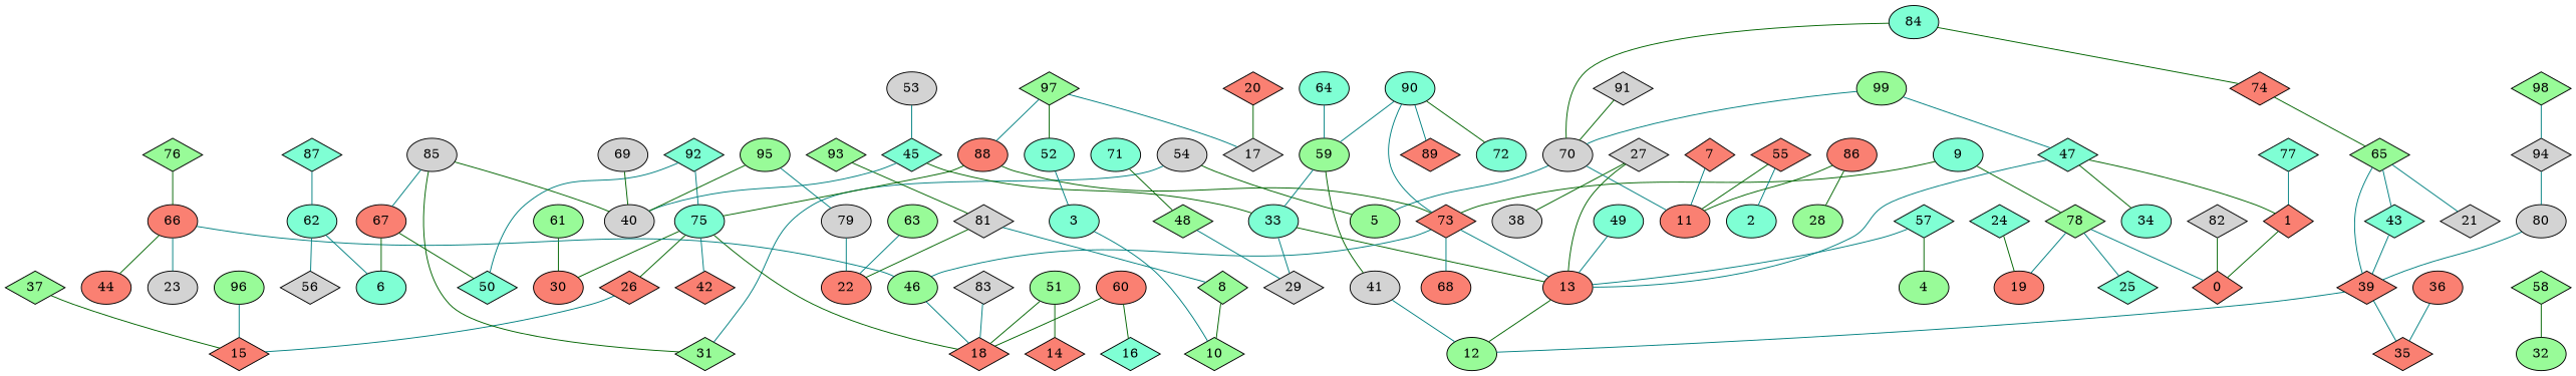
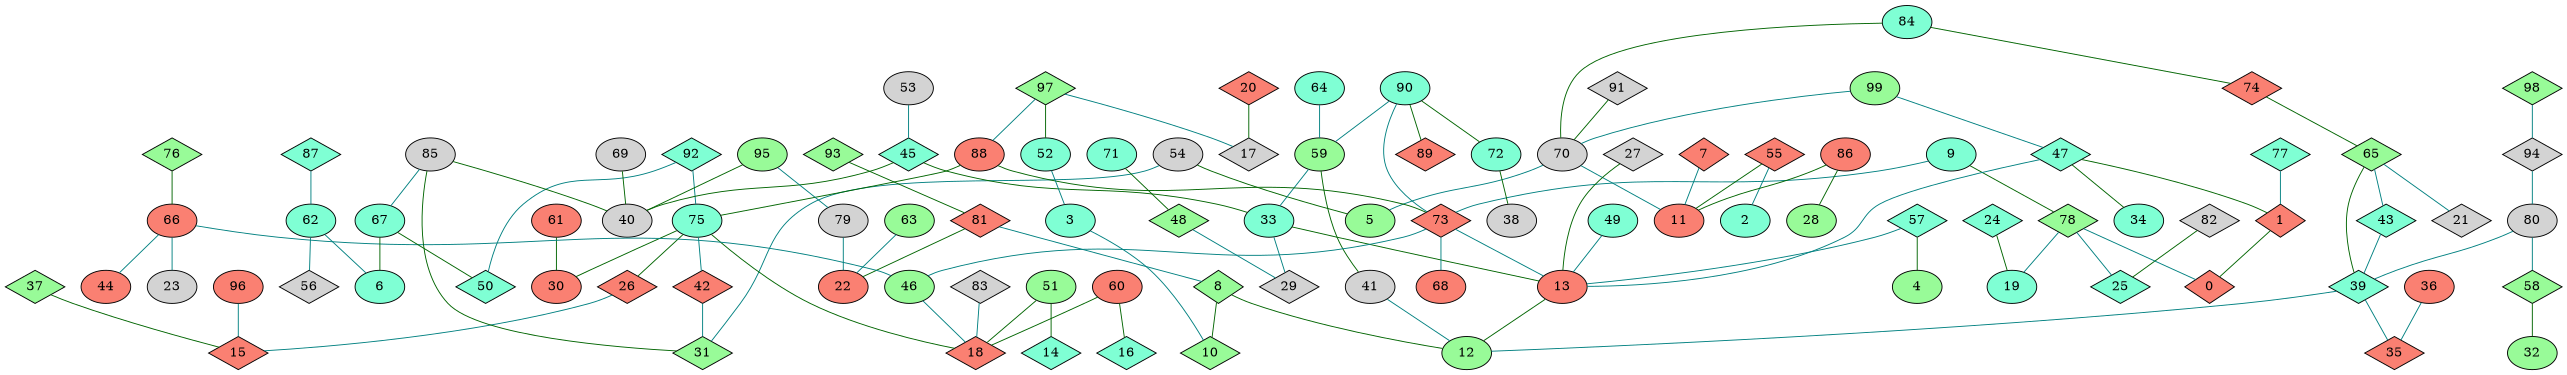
  digraph {
    node [fillcolor=aquamarine shape=ellipse style=filled]
    edge [color=teal dir=none]
    54 [fillcolor=lightgrey]
    31 [fillcolor=palegreen shape=diamond]
    5 [fillcolor=palegreen]
    91 [fillcolor=lightgrey shape=diamond]
    70 [fillcolor=lightgrey]
    11 [fillcolor=salmon]
    64
    59 [fillcolor=palegreen]
    41 [fillcolor=lightgrey]
    33
    98 [fillcolor=palegreen shape=diamond]
    94 [fillcolor=lightgrey shape=diamond]
    80 [fillcolor=lightgrey]
    87 [shape=diamond]
    62
    56 [fillcolor=lightgrey shape=diamond]
    6
    77 [shape=diamond]
    1 [fillcolor=salmon shape=diamond]
    0 [fillcolor=salmon shape=diamond]
    92 [shape=diamond]
    50 [shape=diamond]
    75
    24 [shape=diamond]
-   19 [fillcolor=salmon]
+   19
    49
    13 [fillcolor=salmon]
    12 [fillcolor=palegreen]
    93 [fillcolor=palegreen shape=diamond]
-   81 [fillcolor=lightgrey shape=diamond]
+   81 [fillcolor=salmon shape=diamond]
    22 [fillcolor=salmon]
    8 [fillcolor=palegreen shape=diamond]
-   61 [fillcolor=palegreen]
+   61 [fillcolor=salmon]
    30 [fillcolor=salmon]
    82 [fillcolor=lightgrey shape=diamond]
    53 [fillcolor=lightgrey]
    45 [shape=diamond]
    40 [fillcolor=lightgrey]
    26 [fillcolor=salmon shape=diamond]
    15 [fillcolor=salmon shape=diamond]
    51 [fillcolor=palegreen]
-   14 [fillcolor=salmon shape=diamond]
+   14 [shape=diamond]
    18 [fillcolor=salmon shape=diamond]
    76 [fillcolor=palegreen shape=diamond]
    66 [fillcolor=salmon]
    46 [fillcolor=palegreen]
    23 [fillcolor=lightgrey]
    44 [fillcolor=salmon]
    78 [fillcolor=palegreen shape=diamond]
    25 [shape=diamond]
    36 [fillcolor=salmon]
    35 [fillcolor=salmon shape=diamond]
    9
    73 [fillcolor=salmon shape=diamond]
    68 [fillcolor=salmon]
    7 [fillcolor=salmon shape=diamond]
    65 [fillcolor=palegreen shape=diamond]
    21 [fillcolor=lightgrey shape=diamond]
-   39 [fillcolor=salmon shape=diamond]
+   39 [shape=diamond]
    43 [shape=diamond]
    72
    38 [fillcolor=lightgrey]
    42 [fillcolor=salmon shape=diamond]
    90
    89 [fillcolor=salmon shape=diamond]
    48 [fillcolor=palegreen shape=diamond]
    29 [fillcolor=lightgrey shape=diamond]
    58 [fillcolor=palegreen shape=diamond]
    32 [fillcolor=palegreen]
    27 [fillcolor=lightgrey shape=diamond]
    83 [fillcolor=lightgrey shape=diamond]
    88 [fillcolor=salmon]
    99 [fillcolor=palegreen]
    47 [shape=diamond]
    34
    97 [fillcolor=palegreen shape=diamond]
    17 [fillcolor=lightgrey shape=diamond]
    52
    3
    10 [fillcolor=palegreen shape=diamond]
    55 [fillcolor=salmon shape=diamond]
    2
    57 [shape=diamond]
    4 [fillcolor=palegreen]
    20 [fillcolor=salmon shape=diamond]
    86 [fillcolor=salmon]
    28 [fillcolor=palegreen]
    71
    37 [fillcolor=palegreen shape=diamond]
-   96 [fillcolor=palegreen]
+   96 [fillcolor=salmon]
    63 [fillcolor=palegreen]
    84
    74 [fillcolor=salmon shape=diamond]
    85 [fillcolor=lightgrey]
-   67 [fillcolor=salmon]
+   67
    60 [fillcolor=salmon]
    16 [shape=diamond]
    69 [fillcolor=lightgrey]
    95 [fillcolor=palegreen]
    79 [fillcolor=lightgrey]
    subgraph sub_1 {
      54
      31
      5
      91
      70
      11
      64
      59
      41
      33
      98
      94
      80
      87
      62
      56
      6
      77
      1
      0
      92
      50
      75
      24
      19
      49
      13
      12
      93
      81
      22
      8
      61
      30
      82
      53
      45
      40
      26
      15
      51
      14
      18
      76
      66
      46
      23
      44
      78
      25
      36
      35
      9
      73
      68
      7
      65
      21
      39
      43
      72
      38
      42
      90
      89
      48
      29
      58
      32
      27
      83
      88
      99
      47
      34
      97
      17
      52
      3
      10
      55
      2
      57
      4
      20
      86
      28
      71
      37
      96
      63
      84
      74
      85
      67
      60
      16
      69
      95
      79
    }
    54 -> 31
    54 -> 5 [color=darkgreen]
    91 -> 70 [color=darkgreen]
    70 -> 5
    70 -> 11
    64 -> 59
    59 -> 41 [color=darkgreen]
    59 -> 33
    41 -> 12
    33 -> 13 [color=darkgreen]
    33 -> 29
    98 -> 94
    94 -> 80
    80 -> 39
+   80 -> 58
    87 -> 62
    62 -> 56
    62 -> 6
    77 -> 1
    1 -> 0 [color=darkgreen]
    92 -> 50
    92 -> 75
    75 -> 30 [color=darkgreen]
    75 -> 26 [color=darkgreen]
    75 -> 18 [color=darkgreen]
    75 -> 42
    24 -> 19 [color=darkgreen]
    49 -> 13
    13 -> 12 [color=darkgreen]
    93 -> 81 [color=darkgreen]
    81 -> 22 [color=darkgreen]
    81 -> 8
+   8 -> 12 [color=darkgreen]
    8 -> 10 [color=darkgreen]
    61 -> 30 [color=darkgreen]
-   82 -> 0 [color=darkgreen]
+   82 -> 25 [color=darkgreen]
    53 -> 45
    45 -> 33 [color=darkgreen]
-   45 -> 40
+   45 -> 40 [color=darkgreen]
    26 -> 15
    51 -> 14 [color=darkgreen]
    51 -> 18 [color=darkgreen]
    76 -> 66 [color=darkgreen]
    66 -> 46
    66 -> 23
-   66 -> 44 [color=darkgreen]
+   66 -> 44
    46 -> 18
    78 -> 0
    78 -> 19
    78 -> 25
    36 -> 35
    9 -> 78 [color=darkgreen]
-   9 -> 73 [color=darkgreen]
+   9 -> 73
    73 -> 13
    73 -> 46
    73 -> 68
    7 -> 11
    65 -> 21
-   65 -> 39
+   65 -> 39 [color=darkgreen]
    65 -> 43
    39 -> 12
    39 -> 35
    43 -> 39
-   27 -> 38 [color=darkgreen]
+   72 -> 38 [color=darkgreen]
+   42 -> 31
    90 -> 59
    90 -> 73
    90 -> 72 [color=darkgreen]
-   90 -> 89
+   90 -> 89 [color=darkgreen]
    48 -> 29
    58 -> 32 [color=darkgreen]
    27 -> 13 [color=darkgreen]
    83 -> 18
    88 -> 75 [color=darkgreen]
    88 -> 73 [color=darkgreen]
    99 -> 70
    99 -> 47
    47 -> 1 [color=darkgreen]
    47 -> 13
    47 -> 34 [color=darkgreen]
    97 -> 88
    97 -> 17
    97 -> 52 [color=darkgreen]
    52 -> 3
    3 -> 10
    55 -> 11 [color=darkgreen]
    55 -> 2
    57 -> 13
    57 -> 4 [color=darkgreen]
    20 -> 17 [color=darkgreen]
    86 -> 11 [color=darkgreen]
    86 -> 28 [color=darkgreen]
    71 -> 48 [color=darkgreen]
    37 -> 15 [color=darkgreen]
    96 -> 15
    63 -> 22
    84 -> 70 [color=darkgreen]
    84 -> 74 [color=darkgreen]
    74 -> 65 [color=darkgreen]
    85 -> 31 [color=darkgreen]
    85 -> 40 [color=darkgreen]
    85 -> 67
    67 -> 6 [color=darkgreen]
    67 -> 50 [color=darkgreen]
    60 -> 18 [color=darkgreen]
    60 -> 16 [color=darkgreen]
    69 -> 40 [color=darkgreen]
    95 -> 40 [color=darkgreen]
    95 -> 79
    79 -> 22
  }
